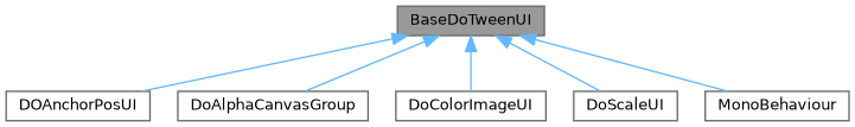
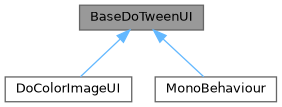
  digraph {
    node [color=gray40 fillcolor=white fontname=Helvetica fontsize=10 shape=box style=filled]
    edge [color=steelblue1 dir=back fontname=Helvetica fontsize=10 labelfontname=Helvetica labelfontsize=10 style=solid]
    n1 [fillcolor=grey60 fontcolor=black height=0.2 label=BaseDoTweenUI width=0.4]
-   n2 [height=0.2 label=DOAnchorPosUI width=0.4]
-   n3 [height=0.2 label=DoAlphaCanvasGroup width=0.4]
    n4 [height=0.2 label=DoColorImageUI width=0.4]
-   n5 [height=0.2 label=DoScaleUI width=0.4]
    n6 [height=0.2 label=MonoBehaviour width=0.4]
-   n1 -> n2
-   n1 -> n3
    n1 -> n4
-   n1 -> n5
    n1 -> n6
  }
